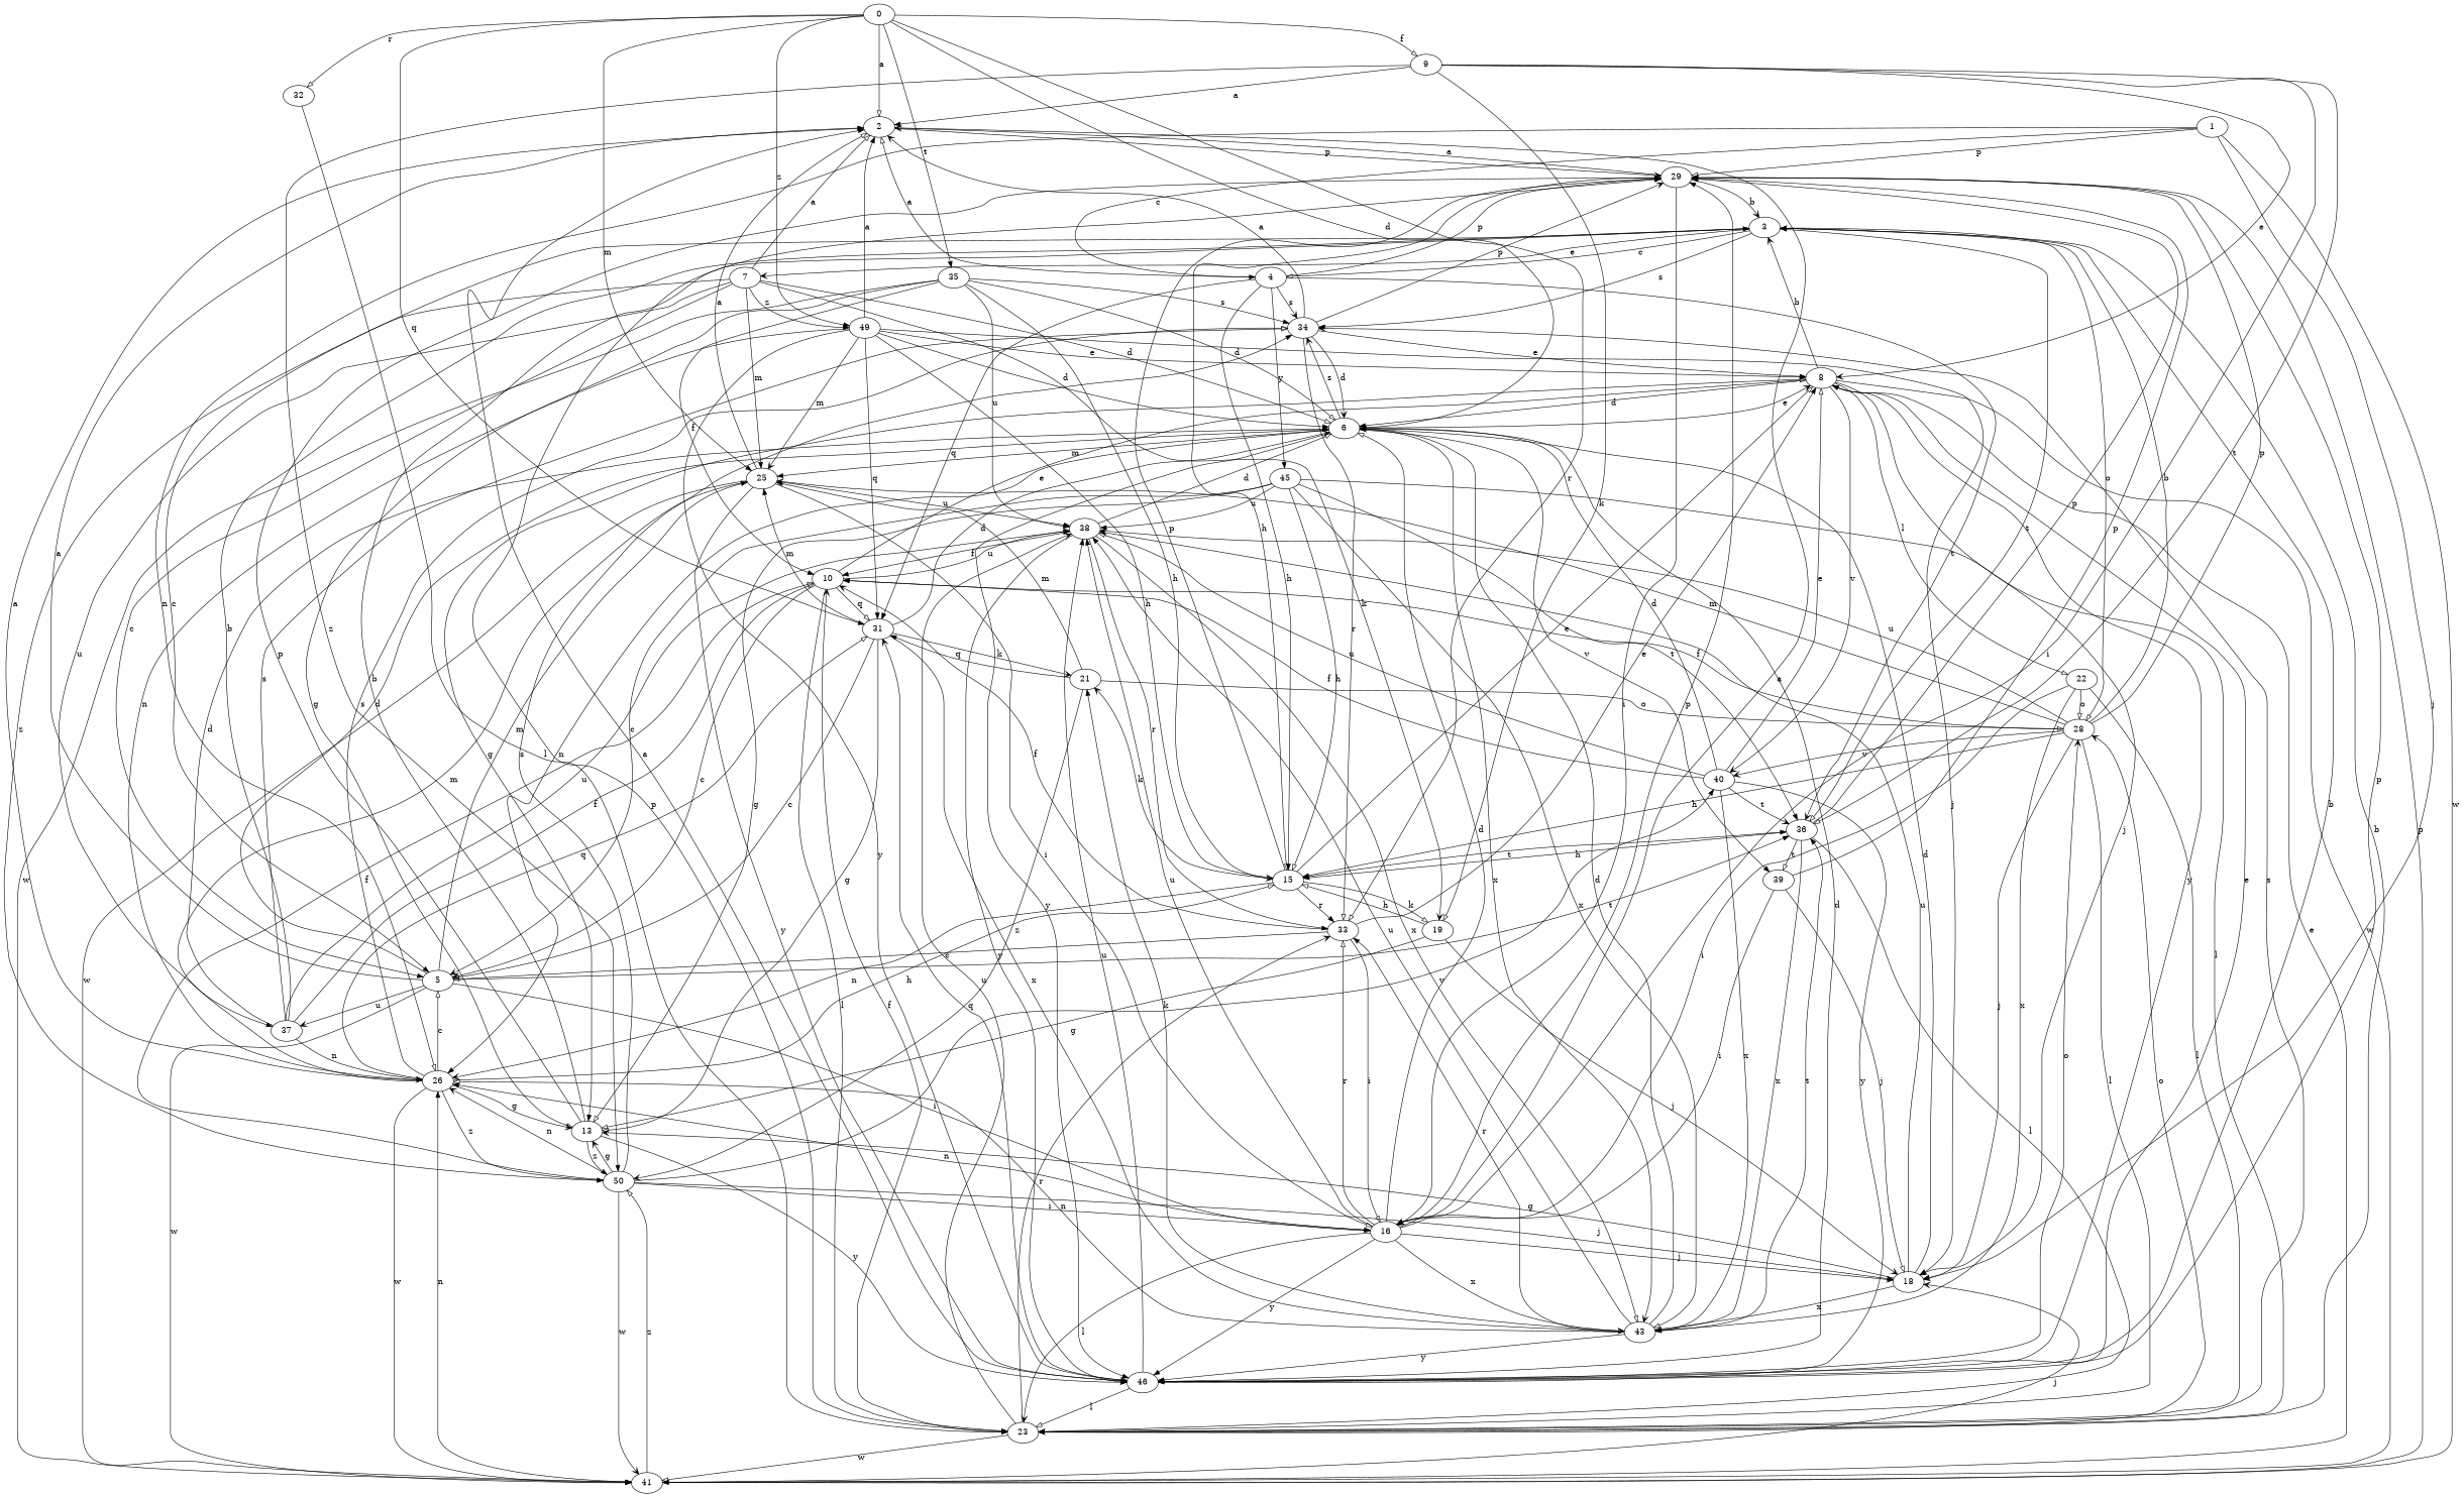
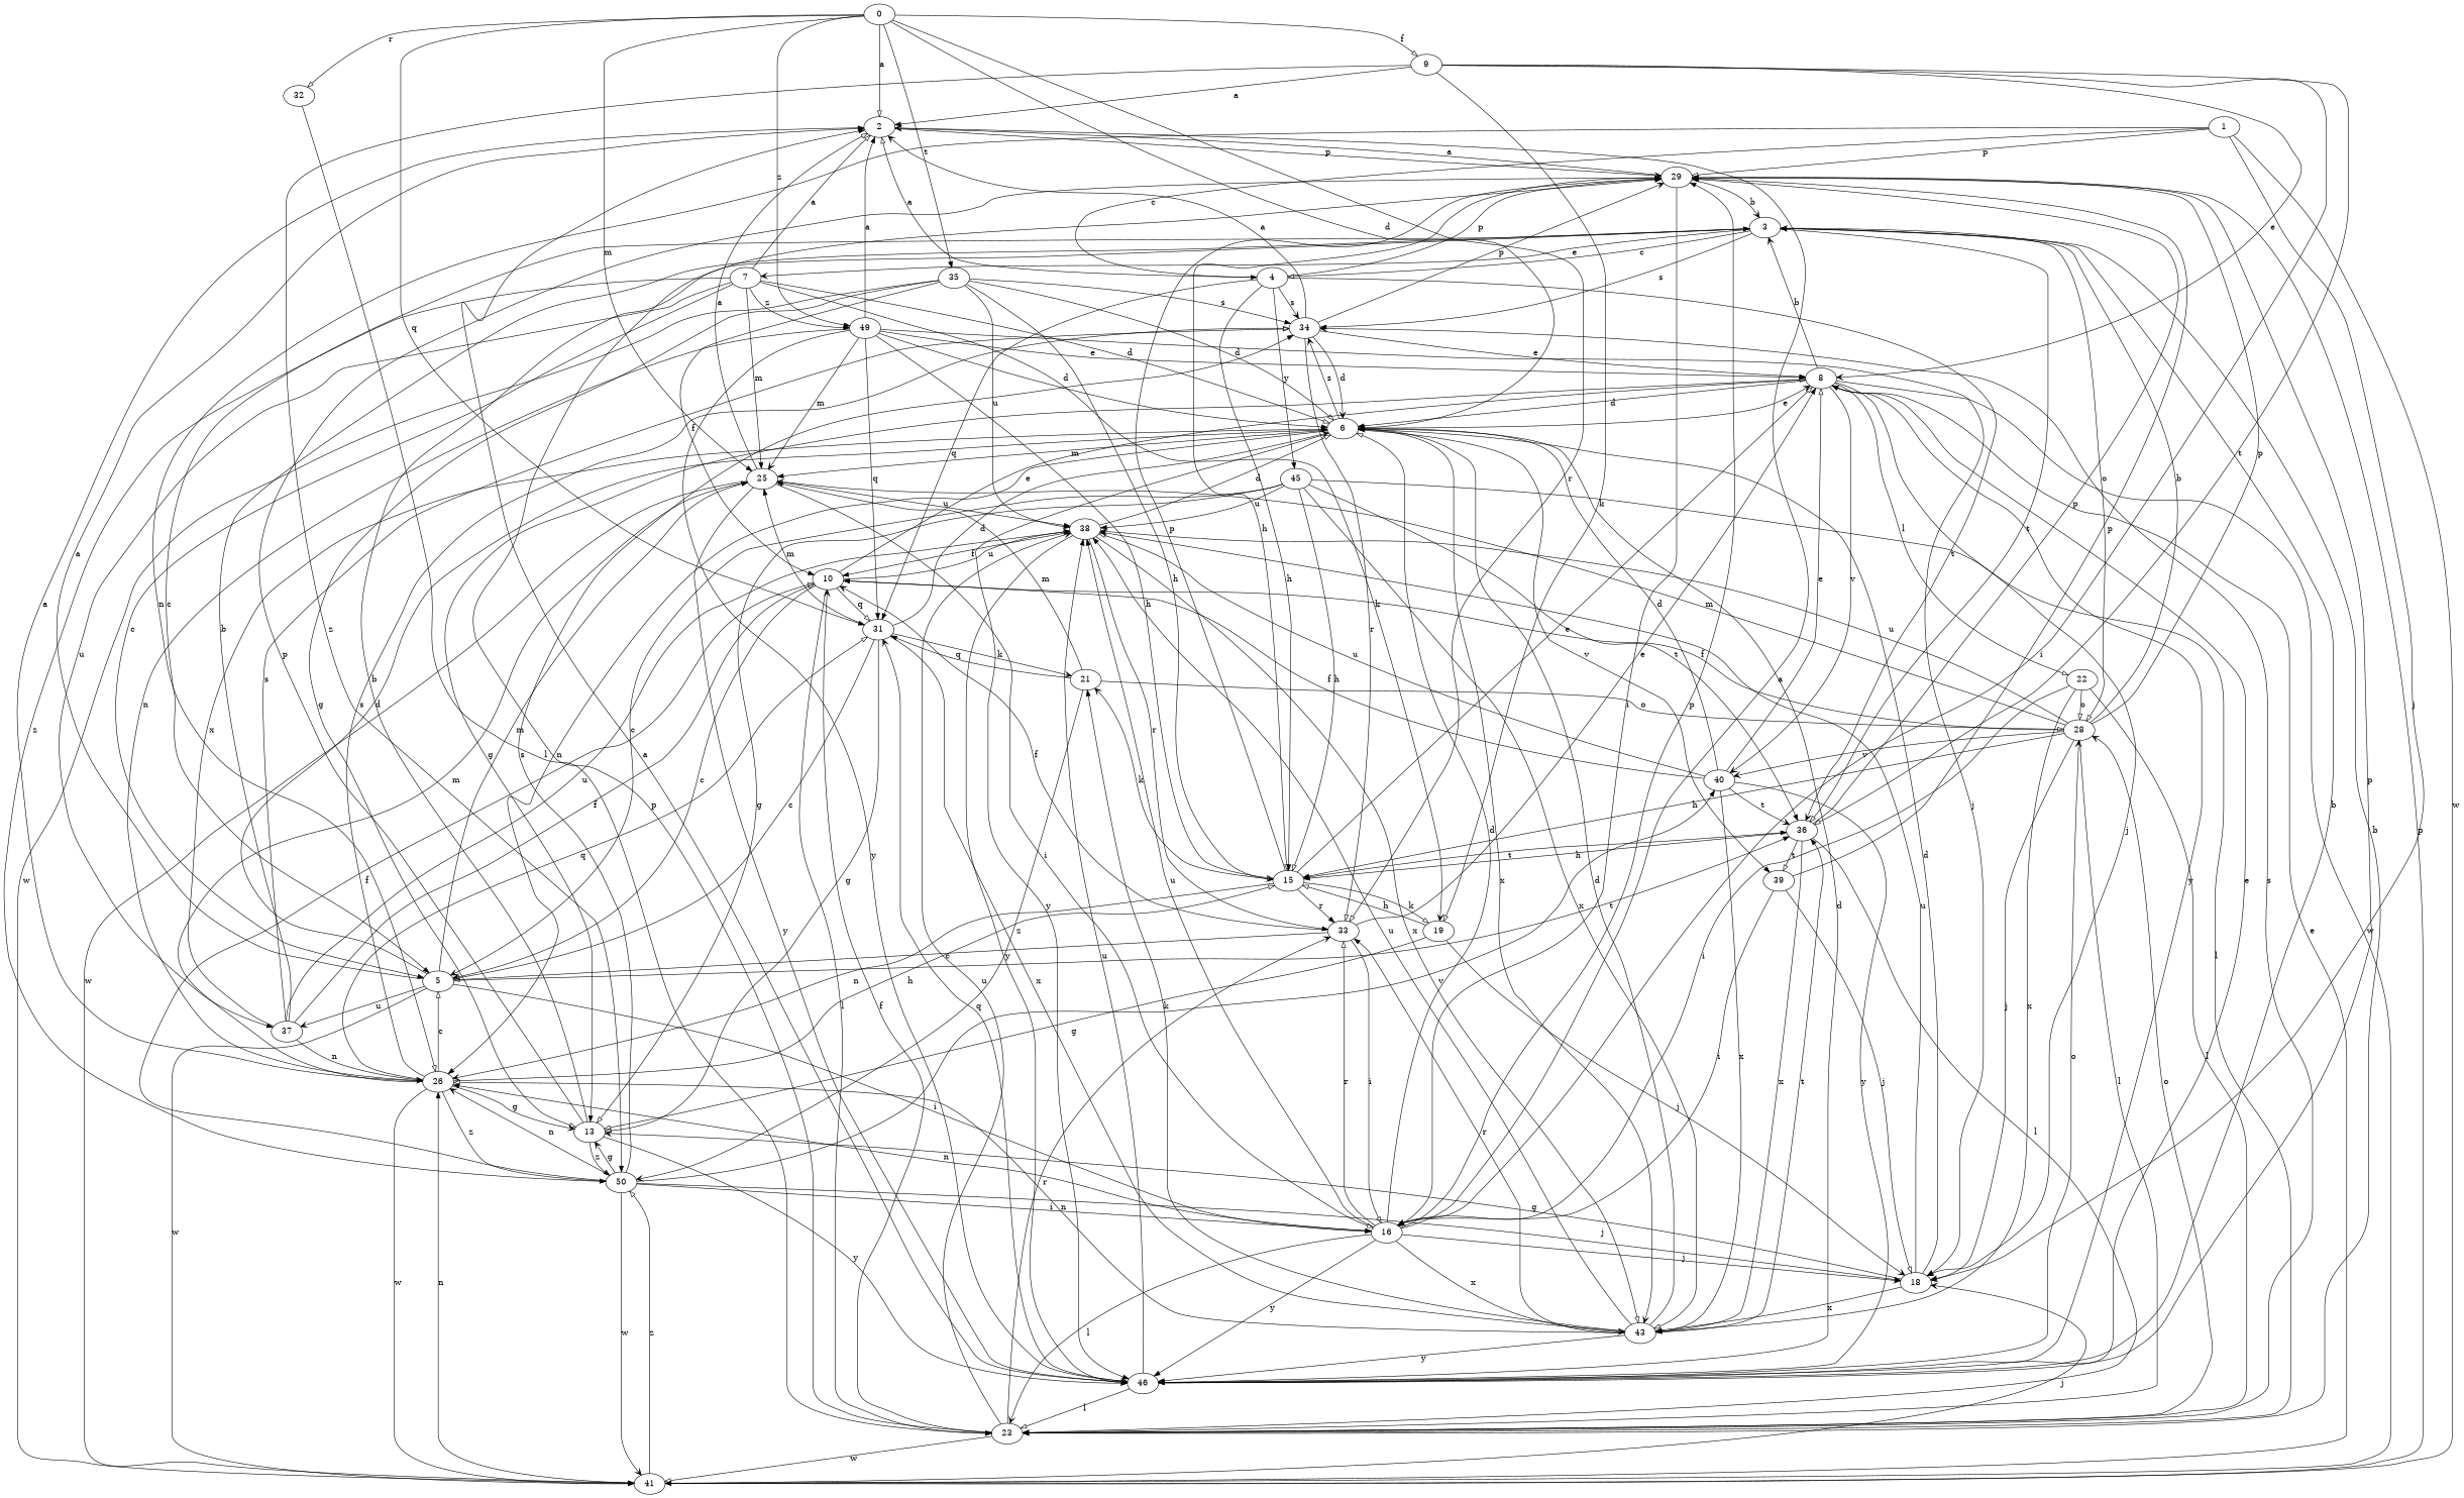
  strict digraph {
    edge [arrowhead=normal]
    0
    2
    6
    9
    25
    31
    32
    33
    35
    49
    29
    26
    34
    8
    39
    43
    46
    36
    16
    19
    50
    41
    38
    5
    13
    21
    23
    10
    15
    18
    1
    4
    45
    3
    7
    28
    37
    40
    22
    0 -> 2 [arrowhead=onormal label=a]
    0 -> 6 [arrowhead=onormal label=d]
    0 -> 9 [arrowhead=onormal label=f]
    0 -> 25 [label=m]
    0 -> 31 [label=q]
    0 -> 32 [arrowhead=onormal label=r]
    0 -> 33 [arrowhead=onormal label=r]
    0 -> 35 [label=t]
    0 -> 49 [label=z]
    2 -> 29 [arrowhead=vee label=p]
    6 -> 25 [label=m]
    6 -> 26 [label=n]
    6 -> 34 [arrowhead=vee label=s]
    6 -> 8 [arrowhead=vee label=e]
    6 -> 39 [label=v]
    6 -> 43 [arrowhead=vee label=x]
    6 -> 46 [label=y]
    9 -> 2 [label=a]
    9 -> 8 [arrowhead=vee label=e]
    9 -> 36 [arrowhead=onormal label=t]
    9 -> 16 [label=i]
    9 -> 19 [arrowhead=onormal label=k]
    9 -> 50 [label=z]
    25 -> 2 [arrowhead=onormal label=a]
    25 -> 46 [arrowhead=onormal label=y]
    25 -> 16 [arrowhead=onormal label=i]
    25 -> 41 [label=w]
    25 -> 38 [label=u]
    31 -> 6 [arrowhead=vee label=d]
    31 -> 25 [label=m]
    31 -> 43 [arrowhead=onormal label=x]
    31 -> 5 [arrowhead=onormal label=c]
    31 -> 13 [arrowhead=onormal label=g]
    31 -> 21 [arrowhead=vee label=k]
    32 -> 23 [label=l]
    33 -> 8 [label=e]
    33 -> 16 [arrowhead=onormal label=i]
    33 -> 5 [arrowhead=onormal label=c]
    33 -> 10 [arrowhead=vee label=f]
    35 -> 6 [arrowhead=onormal label=d]
    35 -> 34 [label=s]
    35 -> 41 [label=w]
    35 -> 38 [label=u]
    35 -> 13 [arrowhead=onormal label=g]
    35 -> 10 [label=f]
    35 -> 15 [arrowhead=vee label=h]
    49 -> 2 [label=a]
    49 -> 6 [label=d]
    49 -> 25 [arrowhead=vee label=m]
    49 -> 31 [label=q]
    49 -> 26 [arrowhead=vee label=n]
    49 -> 8 [label=e]
    49 -> 46 [arrowhead=vee label=y]
    49 -> 15 [arrowhead=onormal label=h]
    49 -> 18 [label=j]
    29 -> 2 [arrowhead=vee label=a]
    29 -> 16 [arrowhead=vee label=i]
    29 -> 15 [arrowhead=onormal label=h]
    29 -> 3 [arrowhead=vee label=b]
    26 -> 2 [arrowhead=onormal label=a]
    26 -> 25 [arrowhead=onormal label=m]
    26 -> 31 [arrowhead=onormal label=q]
    26 -> 34 [arrowhead=onormal label=s]
    26 -> 50 [arrowhead=onormal label=z]
    26 -> 41 [arrowhead=onormal label=w]
    26 -> 5 [arrowhead=onormal label=c]
    26 -> 13 [arrowhead=vee label=g]
    26 -> 15 [arrowhead=onormal label=h]
    34 -> 2 [arrowhead=vee label=a]
    34 -> 6 [arrowhead=vee label=d]
    34 -> 33 [arrowhead=onormal label=r]
    34 -> 29 [arrowhead=vee label=p]
    34 -> 8 [label=e]
    8 -> 6 [label=d]
    8 -> 46 [label=y]
    8 -> 41 [label=w]
    8 -> 13 [label=g]
    8 -> 18 [arrowhead=vee label=j]
    8 -> 3 [arrowhead=vee label=b]
    8 -> 40 [arrowhead=vee label=v]
    8 -> 22 [arrowhead=onormal label=l]
    39 -> 29 [arrowhead=vee label=p]
    39 -> 16 [arrowhead=onormal label=i]
    39 -> 18 [arrowhead=onormal label=j]
    43 -> 6 [arrowhead=vee label=d]
    43 -> 33 [label=r]
    43 -> 26 [arrowhead=onormal label=n]
    43 -> 46 [label=y]
    43 -> 36 [label=t]
    43 -> 38 [label=u]
    43 -> 21 [label=k]
    46 -> 2 [label=a]
    46 -> 6 [label=d]
    46 -> 31 [arrowhead=vee label=q]
    46 -> 29 [label=p]
    46 -> 8 [arrowhead=onormal label=e]
    46 -> 38 [label=u]
    46 -> 23 [arrowhead=onormal label=l]
    46 -> 3 [arrowhead=vee label=b]
    46 -> 28 [arrowhead=vee label=o]
    36 -> 29 [label=p]
    36 -> 39 [arrowhead=onormal label=t]
    36 -> 43 [arrowhead=onormal label=x]
    36 -> 23 [arrowhead=onormal label=l]
    36 -> 15 [label=h]
    16 -> 2 [arrowhead=onormal label=a]
    16 -> 6 [arrowhead=onormal label=d]
    16 -> 33 [arrowhead=onormal label=r]
    16 -> 29 [label=p]
    16 -> 26 [label=n]
    16 -> 43 [arrowhead=vee label=x]
    16 -> 46 [label=y]
    16 -> 38 [label=u]
    16 -> 23 [arrowhead=vee label=l]
    16 -> 18 [arrowhead=vee label=j]
    19 -> 13 [arrowhead=onormal label=g]
    19 -> 15 [arrowhead=onormal label=h]
    19 -> 18 [arrowhead=vee label=j]
    50 -> 26 [arrowhead=vee label=n]
    50 -> 34 [label=s]
    50 -> 16 [label=i]
    50 -> 41 [arrowhead=vee label=w]
    50 -> 13 [arrowhead=vee label=g]
    50 -> 10 [arrowhead=onormal label=f]
    50 -> 18 [label=j]
    50 -> 40 [label=v]
    41 -> 29 [label=p]
    41 -> 26 [label=n]
    41 -> 8 [label=e]
    41 -> 50 [arrowhead=onormal label=z]
    41 -> 18 [arrowhead=vee label=j]
    38 -> 6 [arrowhead=onormal label=d]
    38 -> 33 [label=r]
    38 -> 43 [arrowhead=onormal label=x]
    38 -> 46 [arrowhead=vee label=y]
    38 -> 10 [label=f]
    5 -> 2 [label=a]
    5 -> 6 [arrowhead=onormal label=d]
    5 -> 25 [label=m]
    5 -> 36 [label=t]
    5 -> 16 [arrowhead=onormal label=i]
    5 -> 41 [arrowhead=onormal label=w]
    5 -> 37 [arrowhead=vee label=u]
    13 -> 29 [label=p]
    13 -> 46 [label=y]
    13 -> 50 [label=z]
    13 -> 3 [label=b]
    21 -> 25 [label=m]
    21 -> 31 [label=q]
    21 -> 50 [arrowhead=vee label=z]
    21 -> 28 [arrowhead=onormal label=o]
    23 -> 33 [arrowhead=vee label=r]
    23 -> 29 [label=p]
    23 -> 34 [arrowhead=vee label=s]
    23 -> 41 [arrowhead=onormal label=w]
    23 -> 38 [arrowhead=vee label=u]
    23 -> 10 [arrowhead=vee label=f]
    23 -> 3 [arrowhead=onormal label=b]
    23 -> 28 [arrowhead=vee label=o]
    10 -> 31 [arrowhead=onormal label=q]
    10 -> 8 [arrowhead=onormal label=e]
    10 -> 38 [arrowhead=vee label=u]
    10 -> 5 [arrowhead=vee label=c]
    10 -> 23 [label=l]
    15 -> 33 [label=r]
    15 -> 29 [arrowhead=vee label=p]
    15 -> 26 [arrowhead=vee label=n]
    15 -> 8 [arrowhead=onormal label=e]
    15 -> 36 [label=t]
    15 -> 19 [arrowhead=onormal label=k]
    15 -> 21 [arrowhead=vee label=k]
    18 -> 6 [arrowhead=onormal label=d]
    18 -> 43 [arrowhead=onormal label=x]
    18 -> 38 [arrowhead=vee label=u]
    18 -> 13 [arrowhead=vee label=g]
    1 -> 29 [arrowhead=onormal label=p]
    1 -> 26 [arrowhead=onormal label=n]
    1 -> 41 [label=w]
    1 -> 18 [label=j]
    1 -> 4 [label=c]
    4 -> 2 [arrowhead=onormal label=a]
    4 -> 31 [label=q]
    4 -> 29 [arrowhead=onormal label=p]
    4 -> 34 [arrowhead=vee label=s]
    4 -> 36 [arrowhead=vee label=t]
    4 -> 15 [label=h]
    4 -> 45 [label=y]
    45 -> 43 [arrowhead=onormal label=x]
    45 -> 36 [label=t]
    45 -> 38 [label=u]
    45 -> 5 [arrowhead=vee label=c]
    45 -> 13 [arrowhead=onormal label=g]
    45 -> 23 [label=l]
    45 -> 15 [arrowhead=onormal label=h]
    3 -> 34 [label=s]
    3 -> 36 [arrowhead=onormal label=t]
    3 -> 5 [label=c]
    3 -> 4 [arrowhead=onormal label=c]
    3 -> 7 [arrowhead=vee label=e]
    3 -> 28 [arrowhead=onormal label=o]
    7 -> 2 [arrowhead=onormal label=a]
    7 -> 6 [arrowhead=onormal label=d]
    7 -> 25 [label=m]
    7 -> 49 [label=z]
    7 -> 19 [arrowhead=vee label=k]
    7 -> 50 [label=z]
    7 -> 5 [label=c]
    7 -> 37 [label=u]
    28 -> 25 [arrowhead=vee label=m]
    28 -> 29 [arrowhead=vee label=p]
    28 -> 38 [arrowhead=vee label=u]
    28 -> 23 [arrowhead=vee label=l]
    28 -> 10 [label=f]
    28 -> 15 [label=h]
    28 -> 18 [arrowhead=vee label=j]
    28 -> 3 [label=b]
    28 -> 40 [arrowhead=vee label=v]
-   37 -> 6 [label=d]
+   37 -> 6 [label=x]
    37 -> 26 [label=n]
    37 -> 34 [arrowhead=onormal label=s]
    37 -> 38 [label=u]
    37 -> 10 [arrowhead=onormal label=f]
    37 -> 3 [arrowhead=onormal label=b]
    40 -> 6 [label=d]
    40 -> 8 [arrowhead=onormal label=e]
    40 -> 43 [arrowhead=onormal label=x]
    40 -> 46 [arrowhead=onormal label=y]
    40 -> 36 [arrowhead=vee label=t]
    40 -> 38 [arrowhead=onormal label=u]
    40 -> 10 [arrowhead=onormal label=f]
    22 -> 43 [label=x]
    22 -> 16 [arrowhead=vee label=i]
    22 -> 23 [label=l]
    22 -> 28 [arrowhead=onormal label=o]
  }
